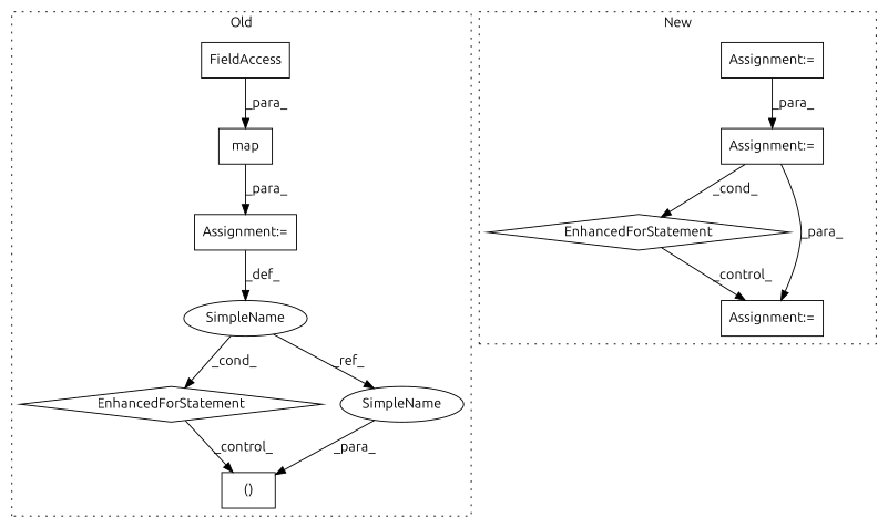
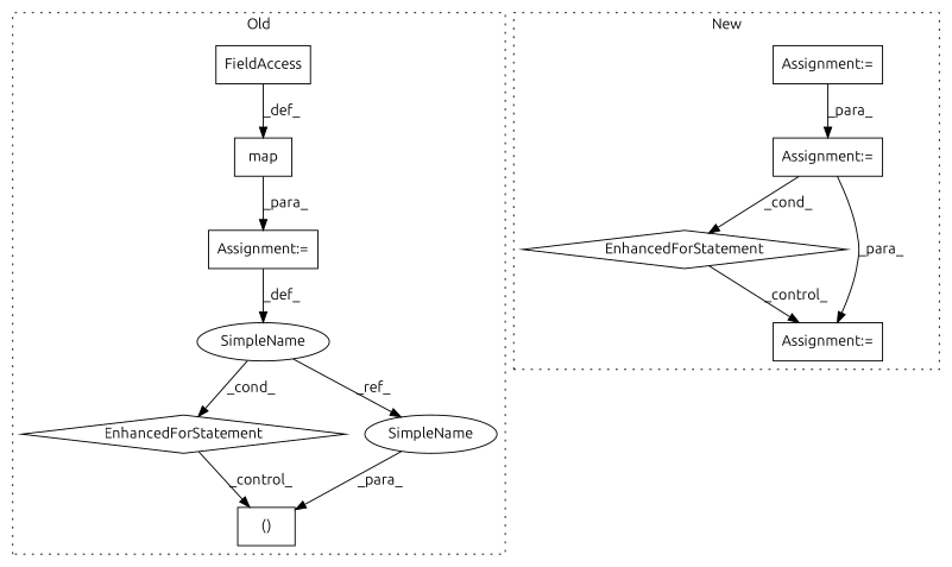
  digraph {
    fontname=Ubuntu
    node [a=7 l=1 s="6990,7079" shape=box fontname=Ubuntu]
    edge [fontname=Ubuntu]
    n1 [a=32 l="4,1" label=map s="6920,6983"]
    n2 [a=22 l=36 label=FieldAccess s=6924]
    n3 [l="67,2" label="Assignment:="]
    n4 [a=106 l=15 label="()" s=7288]
    n5 [a=70 l="67,2" label=EnhancedForStatement shape=diamond]
    n6 [a=42 label=SimpleName s=7065 shape=ellipse]
    n7 [a=42 label=SimpleName s=7302 shape=ellipse]
    n8 [a=70 l="53,2" label=EnhancedForStatement s="6769,6848" shape=diamond]
    n9 [label="Assignment:=" s=6176]
    n10 [label="Assignment:=" s=6712]
    n11 [label="Assignment:=" s=6991]
    subgraph cluster_1 {
      label=Old
      style=dotted
      n1
      n2
      n3
      n4
      n5
      n6
      n7
    }
    subgraph cluster_2 {
      label=New
      style=dotted
      n8
      n9
      n10
      n11
    }
    n1 -> n3 [label=_para_]
-   n2 -> n1 [label=_para_]
+   n2 -> n1 [label=_def_]
    n3 -> n6 [label=_def_]
    n5 -> n4 [label=_control_]
    n6 -> n5 [label=_cond_]
    n6 -> n7 [label=_ref_]
    n7 -> n4 [label=_para_]
    n8 -> n11 [label=_control_]
    n9 -> n10 [label=_para_]
    n10 -> n8 [label=_cond_]
    n10 -> n11 [label=_para_]
  }
